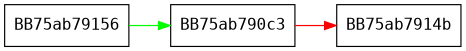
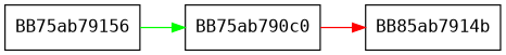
  digraph {
    fontname="DejaVu Sans Mono"
    rankdir=LR
    splines=ortho
    node [fontname="DejaVu Sans Mono" shape=box]
    edge [fontname="DejaVu Sans Mono"]
-   BB75ab790c0 [label=BB75ab790c3]
-   BB75ab7914b
+   BB75ab790c0
+   BB75ab7914b [label=BB85ab7914b]
    BB75ab79156
    BB75ab790c0 -> BB75ab7914b [color=red]
    BB75ab79156 -> BB75ab790c0 [color=green]
  }
